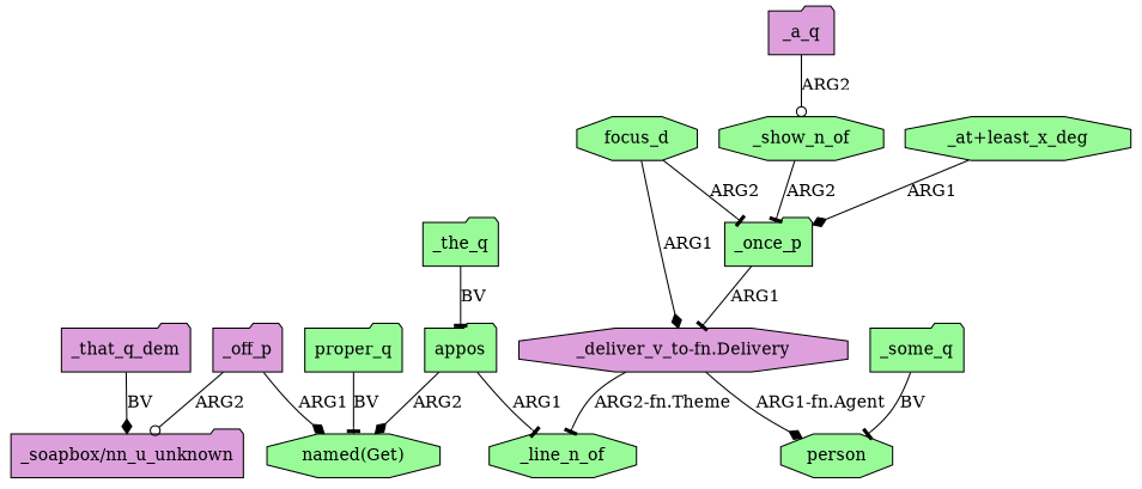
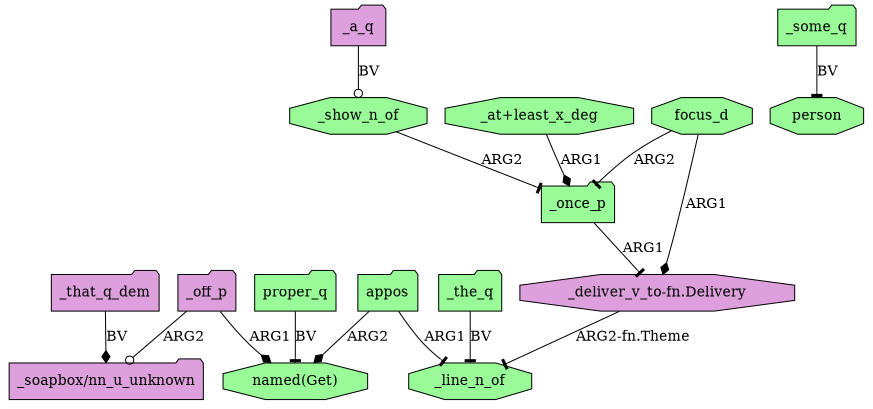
  digraph {
    node [fillcolor=palegreen shape=folder style=filled]
    edge [arrowhead=tee]
    _that_q_dem [fillcolor=plum]
    "_soapbox/nn_u_unknown" [fillcolor=plum]
    _off_p [fillcolor=plum]
    "named(Get)" [shape=octagon]
    "_at+least_x_deg" [shape=octagon]
    _once_p
    "_deliver_v_to-fn.Delivery" [fillcolor=plum shape=octagon]
    _show_n_of [shape=octagon]
    person [shape=octagon]
    _line_n_of [shape=octagon]
    appos
    _some_q
    focus_d [shape=octagon]
    _a_q [fillcolor=plum]
    proper_q
    _the_q
    _that_q_dem -> "_soapbox/nn_u_unknown" [arrowhead=diamond label=BV]
    _off_p -> "_soapbox/nn_u_unknown" [arrowhead=odot label=ARG2]
    _off_p -> "named(Get)" [arrowhead=diamond label=ARG1]
    "_at+least_x_deg" -> _once_p [arrowhead=diamond label=ARG1]
    _once_p -> "_deliver_v_to-fn.Delivery" [label=ARG1]
-   "_deliver_v_to-fn.Delivery" -> person [arrowhead=diamond label="ARG1-fn.Agent"]
    "_deliver_v_to-fn.Delivery" -> _line_n_of [label="ARG2-fn.Theme"]
    _show_n_of -> _once_p [label=ARG2]
    appos -> "named(Get)" [arrowhead=diamond label=ARG2]
    appos -> _line_n_of [label=ARG1]
    _some_q -> person [label=BV]
    focus_d -> _once_p [label=ARG2]
    focus_d -> "_deliver_v_to-fn.Delivery" [arrowhead=diamond label=ARG1]
-   _a_q -> _show_n_of [arrowhead=odot label=ARG2]
+   _a_q -> _show_n_of [arrowhead=odot label=BV]
    proper_q -> "named(Get)" [label=BV]
-   _the_q -> appos [label=BV]
+   _the_q -> _line_n_of [label=BV]
  }
